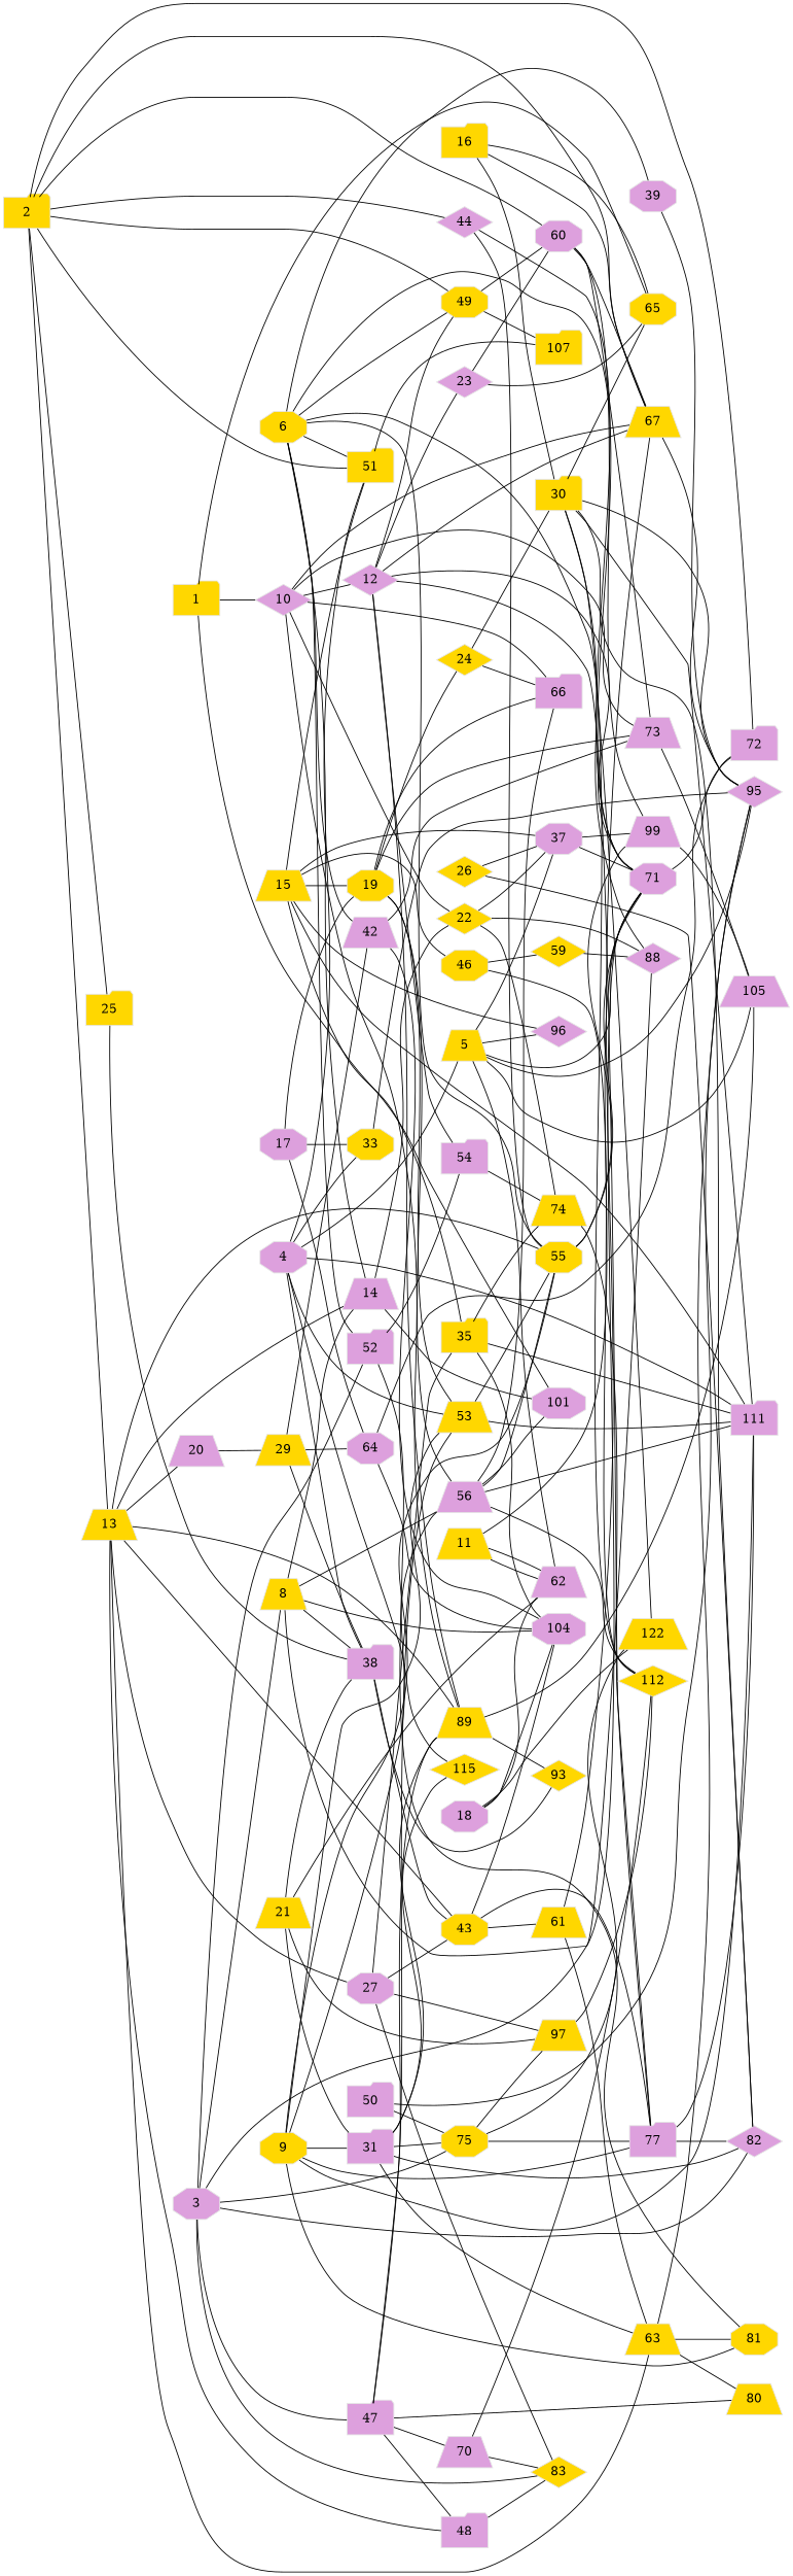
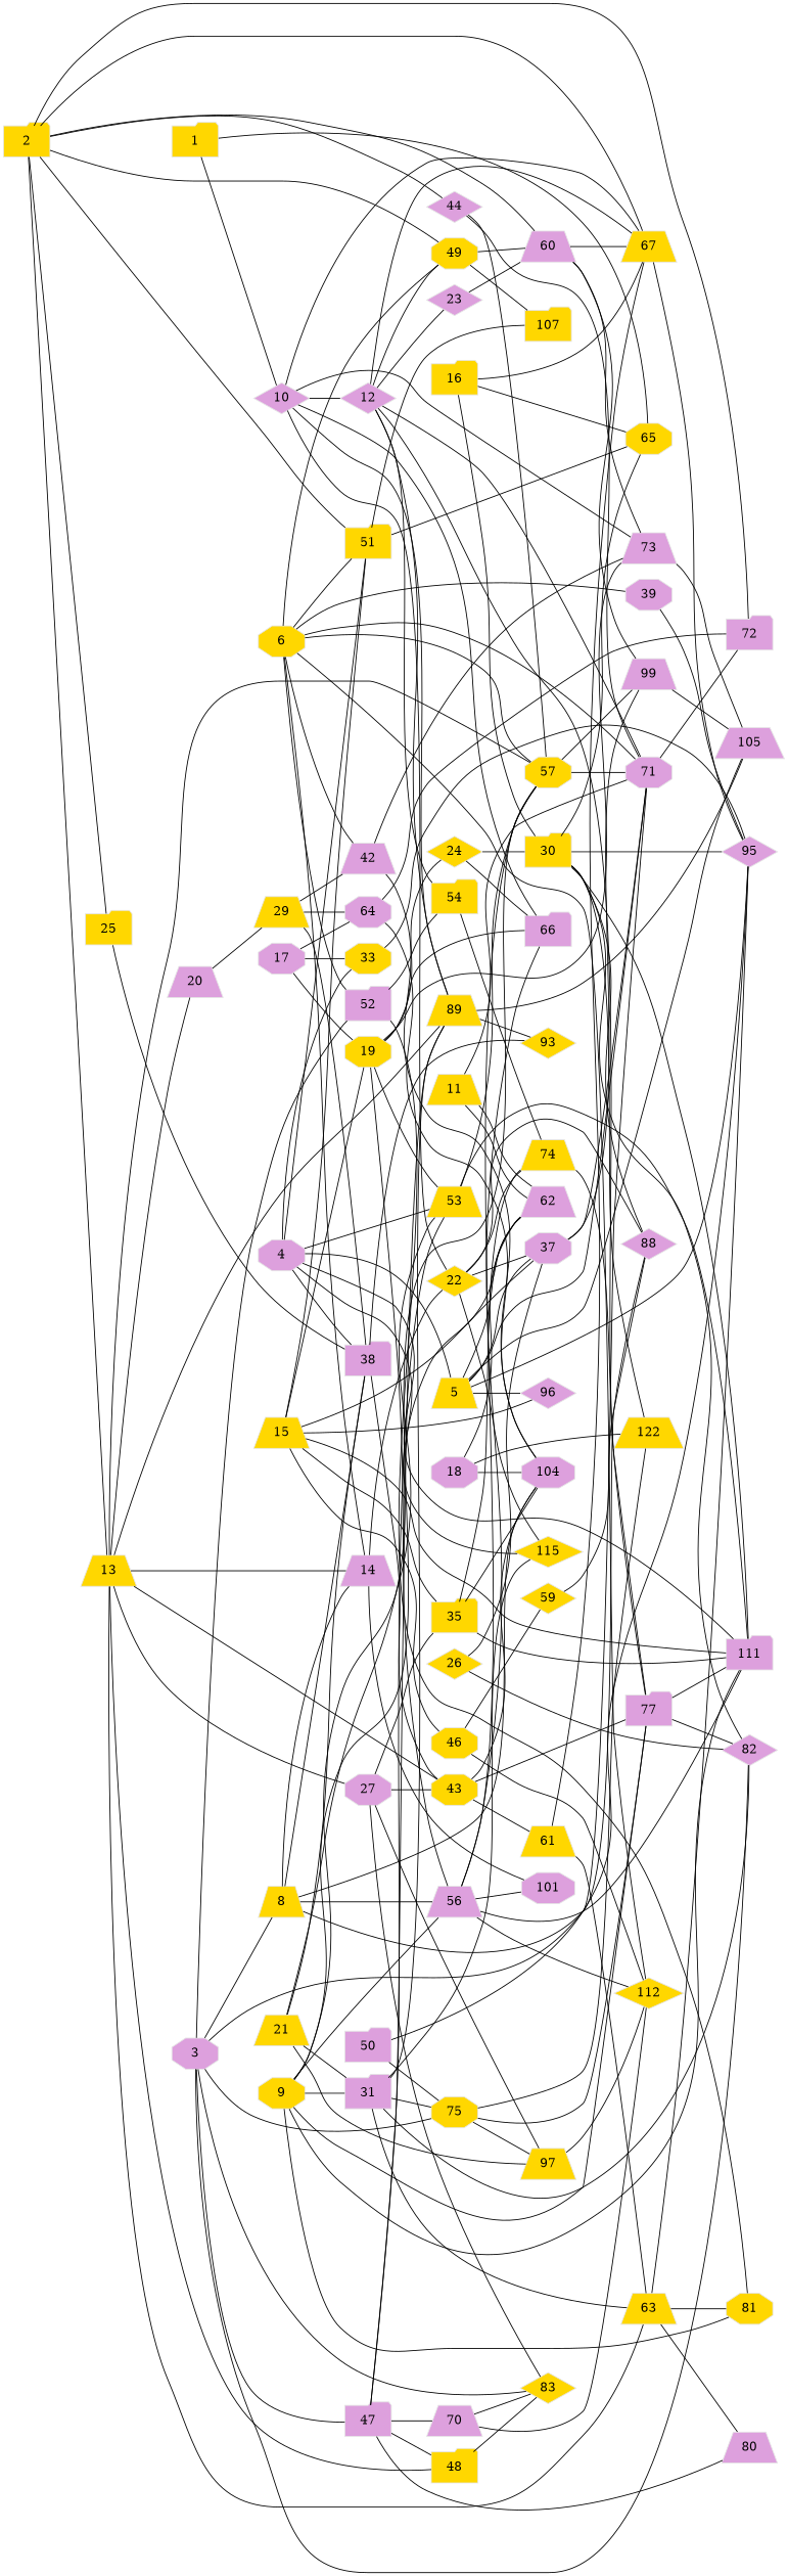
  graph {
    rankdir=LR
    node [color=gray90 fillcolor=gold shape=trapezium style=filled]
    10 [fillcolor=plum shape=diamond super="+119"]
    67
    12 [fillcolor=plum shape=diamond super="+78"]
    22 [shape=diamond super="+68"]
    66 [fillcolor=plum shape=folder]
    73 [fillcolor=plum]
    89 [super="+117"]
    1 [shape=folder]
    65 [shape=octagon]
    101 [fillcolor=plum shape=octagon]
    2 [shape=folder super="+41"]
    13 [super="+28"]
    25 [shape=folder]
    44 [fillcolor=plum shape=diamond]
    49 [shape=octagon super="+100"]
    51 [shape=folder super="+69"]
-   60 [fillcolor=plum shape=octagon super="+79"]
+   60 [fillcolor=plum super="+79"]
    72 [fillcolor=plum shape=folder]
    14 [fillcolor=plum super="+123"]
-   57 [shape=octagon super="+92" label=55]
+   57 [shape=octagon super="+92"]
    20 [fillcolor=plum]
    27 [fillcolor=plum shape=octagon super="+108"]
    43 [shape=octagon]
-   48 [fillcolor=plum shape=folder]
+   48 [shape=folder]
    63 [super="+85"]
    38 [fillcolor=plum shape=folder super="+86"]
    71 [fillcolor=plum shape=octagon super="+109"]
    107 [shape=folder]
    99 [fillcolor=plum super="+116"]
    95 [fillcolor=plum shape=diamond super="+103"]
    3 [fillcolor=plum shape=octagon super="+32"]
    8 [super="+94"]
    47 [fillcolor=plum shape=folder super="+84"]
    52 [fillcolor=plum shape=folder]
    75 [shape=octagon super="+76"]
    82 [fillcolor=plum shape=diamond super="+91"]
    83 [shape=diamond super="+120"]
    56 [fillcolor=plum super="+113"]
    88 [fillcolor=plum shape=diamond super="+90"]
    104 [fillcolor=plum shape=octagon super="+124"]
    53 [super="+102"]
    70 [fillcolor=plum]
-   80
+   80 [fillcolor=plum]
    81 [shape=octagon]
-   54 [fillcolor=plum shape=folder]
+   54 [shape=folder]
    77 [fillcolor=plum shape=folder super="+118"]
    122
    97
    4 [fillcolor=plum shape=octagon super="+7"]
    5 [super="+55"]
    33 [shape=octagon]
    111 [fillcolor=plum shape=folder super="+114"]
    115 [shape=diamond]
    37 [fillcolor=plum shape=octagon super="+58"]
    62 [fillcolor=plum]
    96 [fillcolor=plum shape=diamond]
    105 [fillcolor=plum]
    93 [shape=diamond]
    6 [shape=octagon super="+110"]
    39 [fillcolor=plum shape=octagon]
    42 [fillcolor=plum]
    112 [shape=diamond]
    9 [shape=octagon super="+40"]
    31 [fillcolor=plum shape=folder super="+45"]
    23 [fillcolor=plum shape=diamond]
    74
    11
    29
    35 [shape=folder super="+87"]
    61
    15 [super="+34"]
    19 [shape=octagon super="+98"]
    46 [shape=octagon]
    24 [shape=diamond]
    59 [shape=diamond]
    16 [shape=folder super="+36"]
    30 [shape=folder super="+121"]
    17 [fillcolor=plum shape=octagon]
    64 [fillcolor=plum shape=octagon super="+106"]
    18 [fillcolor=plum shape=octagon]
    21 [super="+125"]
    26 [shape=diamond]
    50 [fillcolor=plum shape=folder]
    10 -- 67
    10 -- 12
    10 -- 22
    10 -- 66
    10 -- 73
    10 -- 89
    67 -- 95
    12 -- 67
    12 -- 89
    12 -- 49
    12 -- 71
    12 -- 54
    12 -- 77
    12 -- 23
    22 -- 88
+   22 -- 115
    22 -- 37
    22 -- 74
    73 -- 105
    89 -- 105
    89 -- 93
    1 -- 10
    1 -- 65
-   1 -- 101
    2 -- 67
    2 -- 13
    2 -- 25
    2 -- 44
    2 -- 49
    2 -- 51
    2 -- 60
    2 -- 72
    13 -- 89
    13 -- 14
    13 -- 57
    13 -- 20
    13 -- 27
    13 -- 43
    13 -- 48
    13 -- 63
    25 -- 38
    44 -- 57
    44 -- 71
    49 -- 60
    49 -- 107
-   23 -- 65
+   51 -- 65
    51 -- 107
    60 -- 67
    60 -- 73
    60 -- 99
    14 -- 22
    14 -- 101
    57 -- 71
    57 -- 99
    20 -- 29
    27 -- 43
    27 -- 83
    27 -- 97
    27 -- 35
    43 -- 104
    43 -- 77
    43 -- 61
    48 -- 83
    63 -- 95
    63 -- 80
    63 -- 81
    38 -- 43
    38 -- 93
    71 -- 72
    99 -- 105
    3 -- 71
    3 -- 8 [weight=2]
    3 -- 47
    3 -- 52
    3 -- 75
    3 -- 82
    3 -- 83
    8 -- 14
    8 -- 38
    8 -- 56
    8 -- 88
    8 -- 104
    47 -- 89
    47 -- 48
    47 -- 53
    47 -- 70
    47 -- 80
    52 -- 81
    52 -- 54
    75 -- 77
    75 -- 122
    75 -- 97
    56 -- 66
    56 -- 101
    56 -- 57
    56 -- 111
    56 -- 112
    53 -- 57
    53 -- 111
    70 -- 83
    70 -- 112
    54 -- 74
    77 -- 82
    77 -- 111
    97 -- 112
    4 -- 51
    4 -- 38
    4 -- 53
    4 -- 5
    4 -- 33
    4 -- 111
    4 -- 115
    5 -- 71
    5 -- 95
    5 -- 37 [weight=2]
    5 -- 62
    5 -- 96
    5 -- 105
    33 -- 95
    37 -- 71
    37 -- 99
    6 -- 49
    6 -- 51
    6 -- 14 [weight=2]
    6 -- 57
    6 -- 71
    6 -- 52
    6 -- 39
    6 -- 42
    6 -- 112
    39 -- 95
    42 -- 73
    42 -- 104
    9 -- 57
    9 -- 56
    9 -- 53
    9 -- 81
    9 -- 77
    9 -- 111
    9 -- 31
    31 -- 89
    31 -- 63
    31 -- 75 [weight=2]
    31 -- 82
    31 -- 115
    23 -- 60
    74 -- 77
    11 -- 71
    11 -- 62
    11 -- 62
    29 -- 38
    29 -- 42
    29 -- 64
    35 -- 104
    35 -- 111
    35 -- 74
    61 -- 67
    61 -- 63
    15 -- 51
    15 -- 111
    15 -- 37
    15 -- 96
    15 -- 35
    15 -- 19
    15 -- 46
    19 -- 66 [weight=2]
    19 -- 73
    19 -- 56
    19 -- 53
    19 -- 24
    46 -- 112
    46 -- 59
    24 -- 66
    24 -- 30
    59 -- 88
    16 -- 67
    16 -- 65
    16 -- 30
    30 -- 65
    30 -- 95 [weight=2]
    30 -- 82
    30 -- 88
    30 -- 122
    30 -- 111
    17 -- 33
    17 -- 19
    17 -- 64
    64 -- 72
    64 -- 104
    18 -- 104
    18 -- 122
    18 -- 62
    21 -- 38
    21 -- 97
    21 -- 62
    21 -- 31
    26 -- 82
    26 -- 37
    50 -- 95
    50 -- 75
  }
